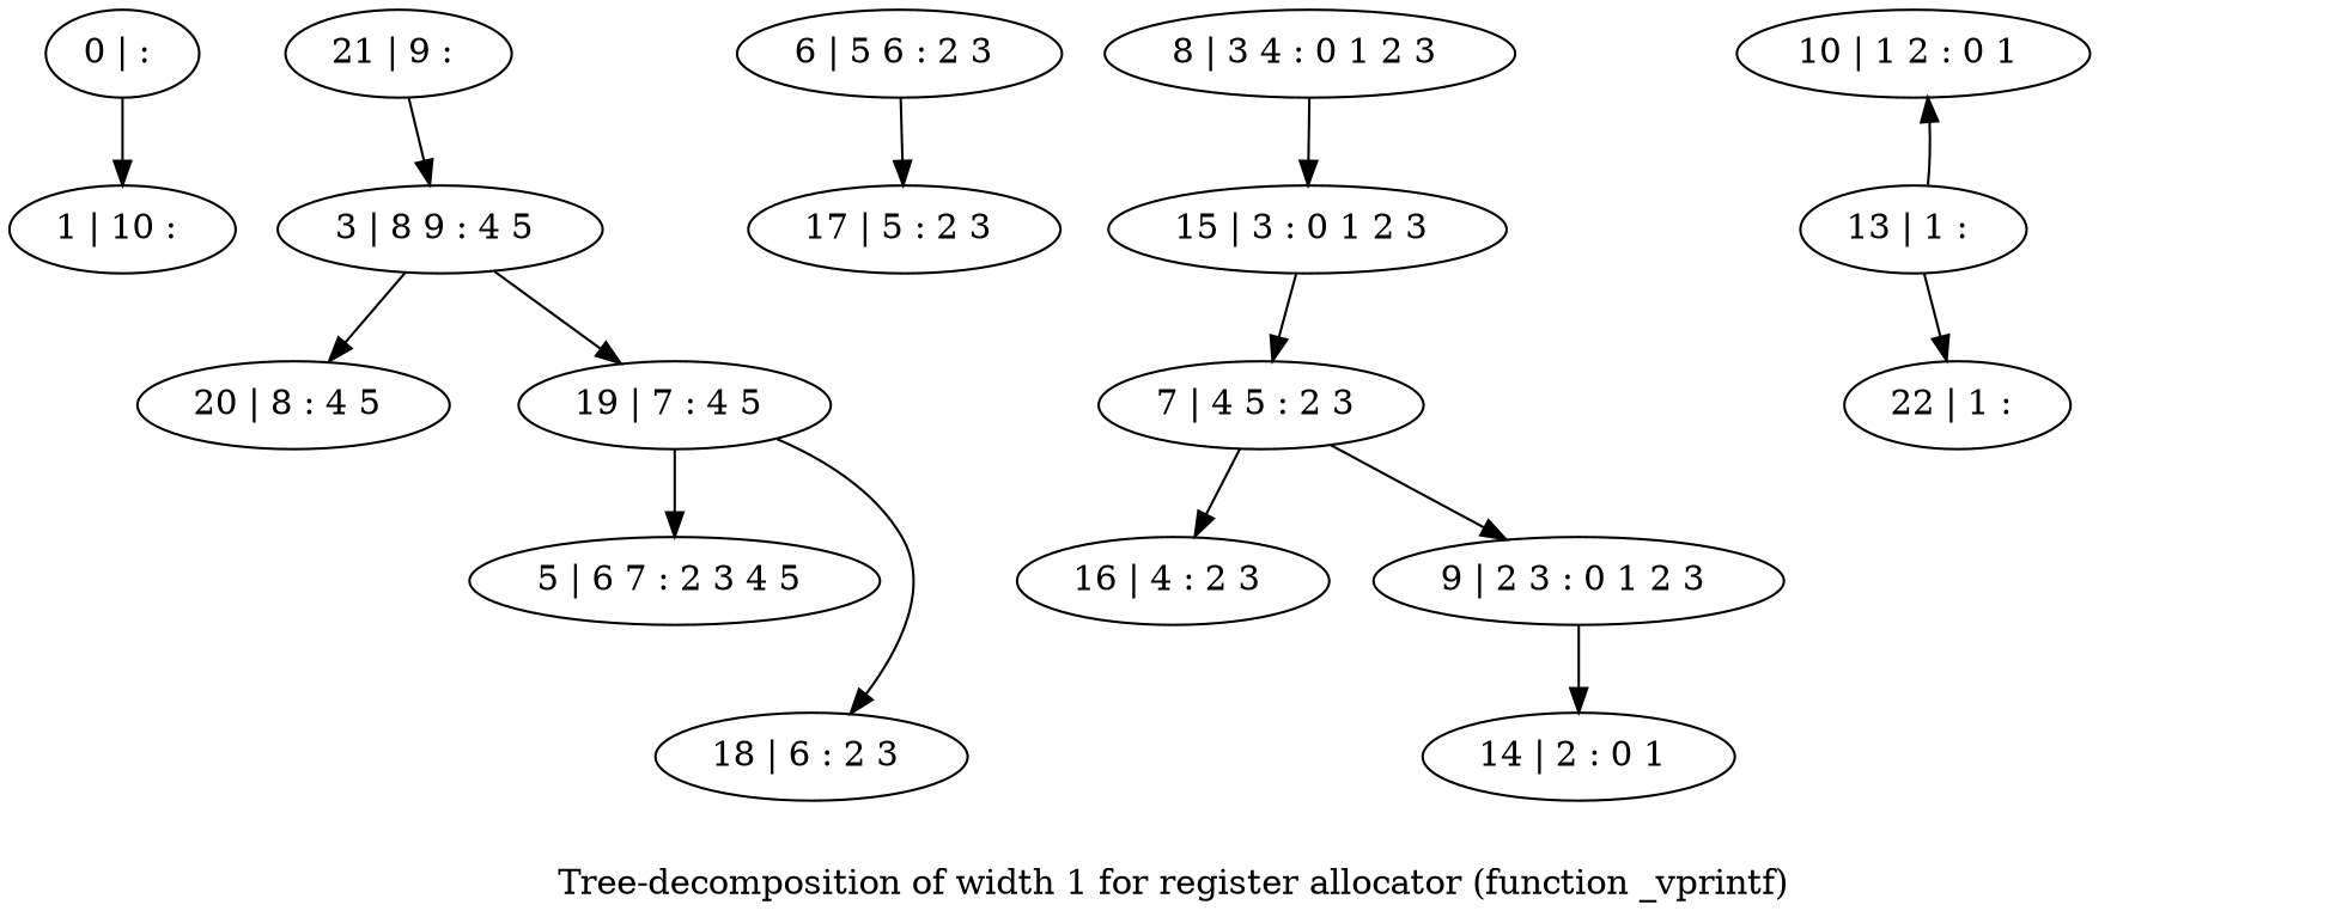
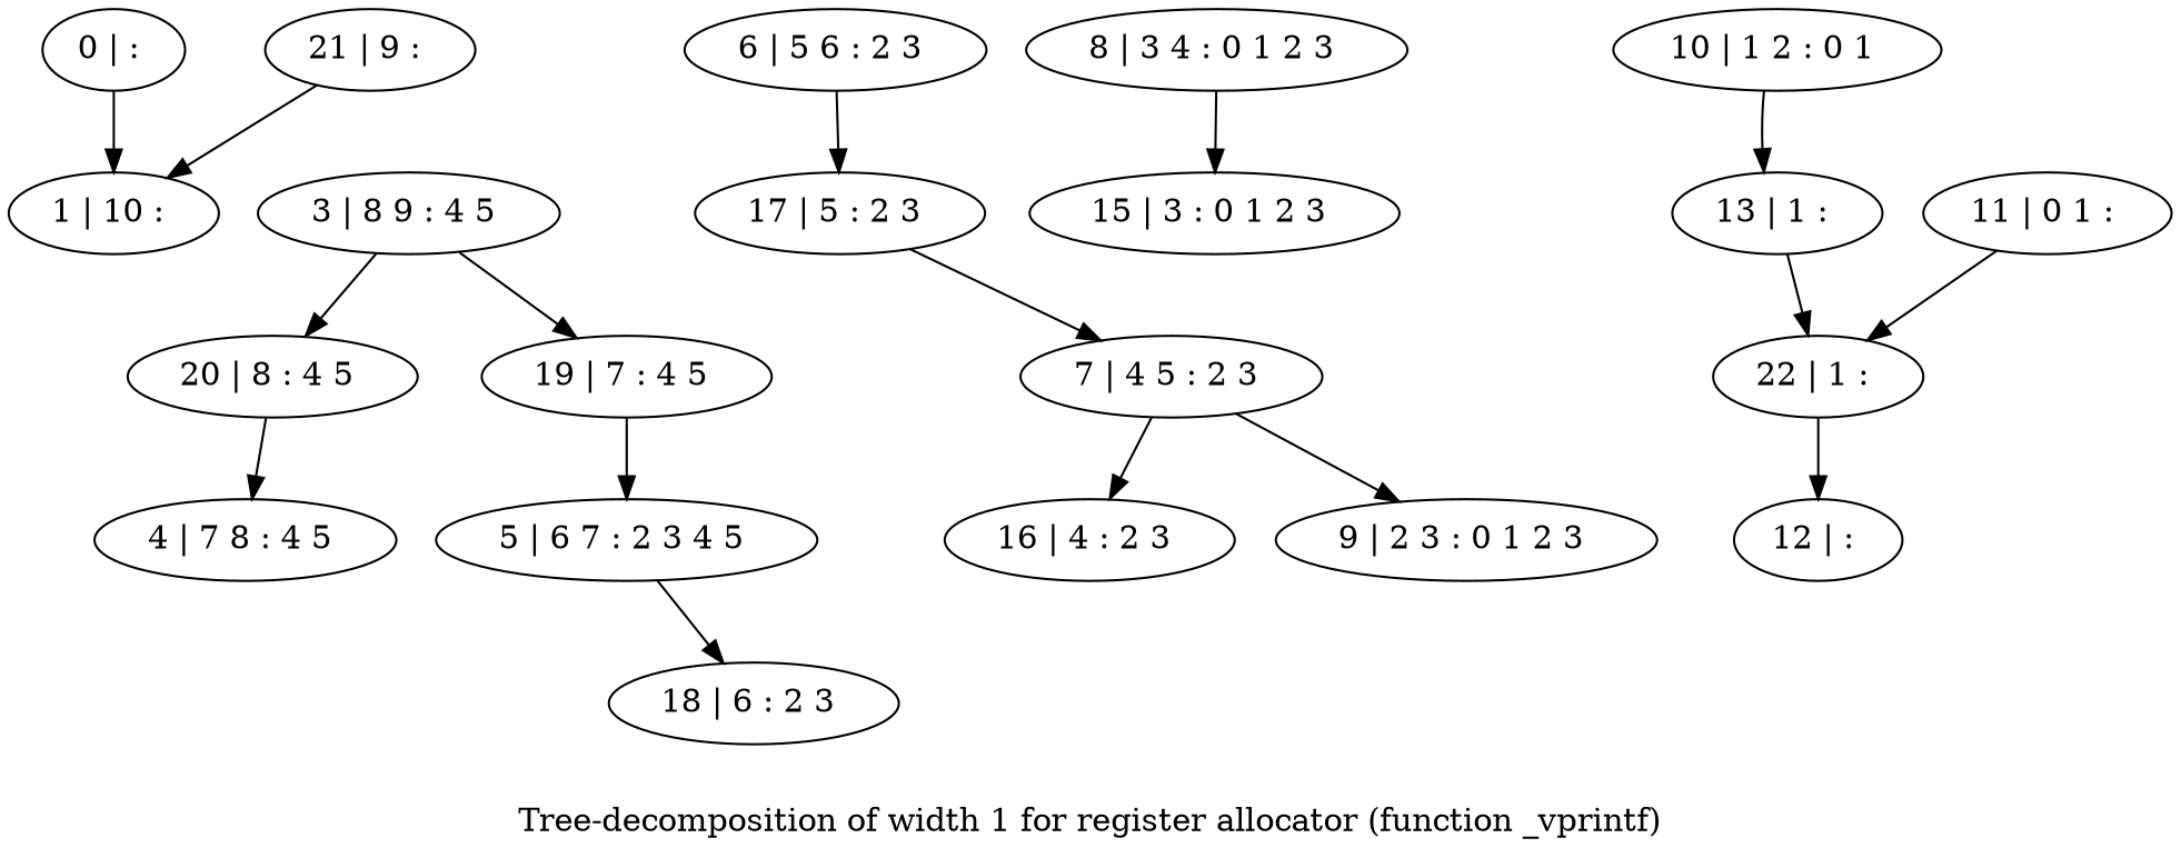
  digraph {
    label="Tree-decomposition of width 1 for register allocator (function _vprintf)"
    n1 [label="0 | : "]
    n2 [label="1 | 10 : "]
    n3 [label="21 | 9 : "]
    n4 [label="3 | 8 9 : 4 5 "]
    n5 [label="20 | 8 : 4 5 "]
    n6 [label="19 | 7 : 4 5 "]
+   n7 [label="4 | 7 8 : 4 5 "]
    n8 [label="5 | 6 7 : 2 3 4 5 "]
    n9 [label="18 | 6 : 2 3 "]
    n10 [label="6 | 5 6 : 2 3 "]
    n11 [label="17 | 5 : 2 3 "]
    n12 [label="7 | 4 5 : 2 3 "]
    n13 [label="16 | 4 : 2 3 "]
    n14 [label="9 | 2 3 : 0 1 2 3 "]
    n15 [label="8 | 3 4 : 0 1 2 3 "]
    n16 [label="15 | 3 : 0 1 2 3 "]
-   n17 [label="14 | 2 : 0 1 "]
    n18 [label="10 | 1 2 : 0 1 "]
    n19 [label="13 | 1 : "]
    n20 [label="22 | 1 : "]
+   n21 [label="11 | 0 1 : "]
+   n22 [label="12 | : "]
    n1 -> n2
-   n3 -> n4
+   n3 -> n2
    n4 -> n5
    n4 -> n6
+   n5 -> n7
    n6 -> n8
-   n6 -> n9
+   n8 -> n9
    n10 -> n11
-   n16 -> n12
+   n11 -> n12
    n12 -> n13
    n12 -> n14
-   n14 -> n17
    n15 -> n16
-   n19 -> n18
+   n18 -> n19
    n19 -> n20
+   n20 -> n22
+   n21 -> n20
  }
